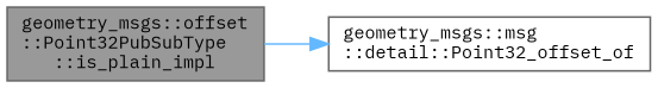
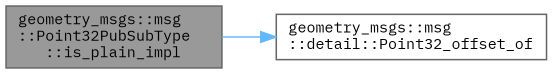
  digraph {
    rankdir=LR
    fontname="IBM Plex Mono"
    node [fontname="IBM Plex Mono" fontsize=10 shape=box style=filled]
-   n1 [color=gray40 fillcolor=grey60 fontcolor=black height=0.2 label="geometry_msgs::offset\l::Point32PubSubType\l::is_plain_impl" width=0.4]
+   n1 [color=gray40 fillcolor=grey60 fontcolor=black height=0.2 label="geometry_msgs::msg\l::Point32PubSubType\l::is_plain_impl" width=0.4]
    n2 [color=grey40 fillcolor=white height=0.2 label="geometry_msgs::msg\l::detail::Point32_offset_of" width=0.4]
    n1 -> n2 [color=steelblue1 fontname="IBM Plex Mono" fontsize=10 labelfontname=Helvetica labelfontsize=10 style=solid]
  }
